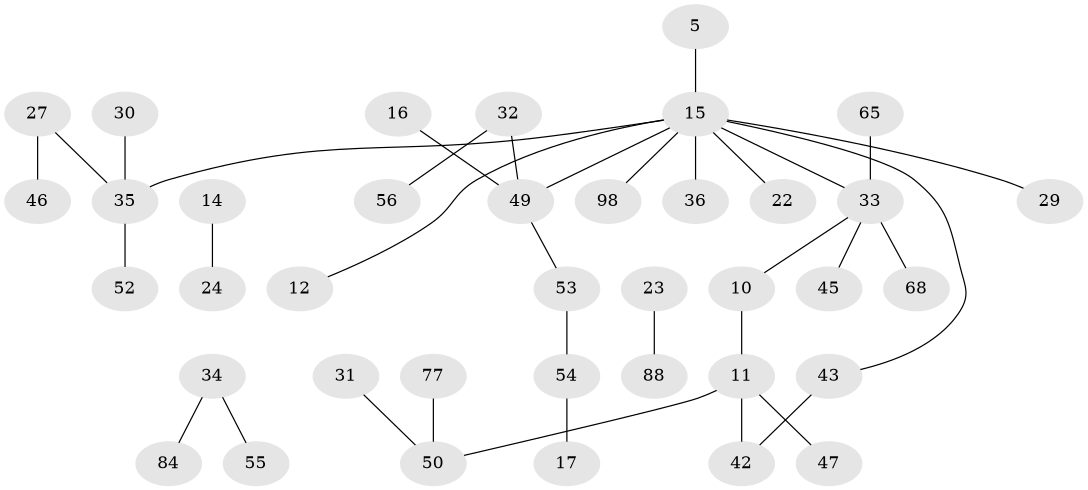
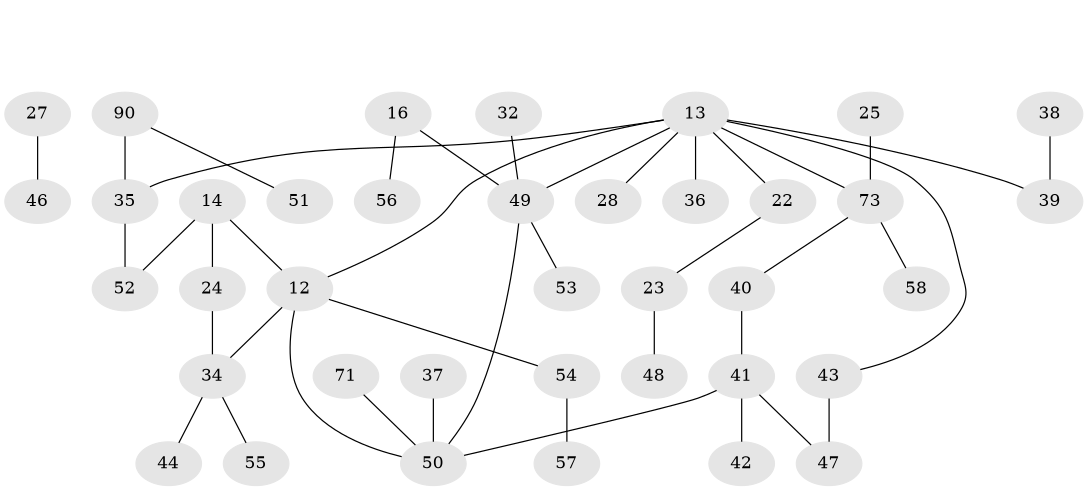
  graph {
    node [color=gray90 style=filled]
-   13 [super="+3" label=15]
+   13 [super="+3"]
    n2 [label=12 super="+4"]
    22
-   28 [label=98]
-   33 [super="+15+18"]
+   28
+   33 [super="+15+18" label=73]
    35 [super="+21"]
    36
-   39 [super="+20" label=29]
+   39 [super="+20"]
    43
    49 [super="+10"]
-   5
    34 [super="+19"]
    50 [super="+9+26+29"]
    54
    23
-   40 [label=10]
-   45
-   58 [label=68]
+   40
+   58
    52
    47
    53
    14 [super="+12"]
    24
    16
-   44 [label=84]
+   44
    55
-   57 [label=17]
-   48 [label=88]
-   25 [label=65]
+   57
+   48
+   25
    27
    46
-   30
-   31
+   30 [label=90]
+   51
+   31 [label=71]
    32
    56
-   41 [label=11]
-   37 [label=77]
+   41
+   37
+   38
    42
    13 -- n2
    13 -- 22
    13 -- 28
    13 -- 33
    13 -- 35
    13 -- 36
    13 -- 39 [weight=2]
    13 -- 43
    13 -- 49 [weight=2]
-   53 -- 54
+   n2 -- 34
+   n2 -- 50
+   n2 -- 54
+   22 -- 23
    33 -- 40
-   33 -- 45
    33 -- 58
    35 -- 52
-   43 -- 42
+   43 -- 47
+   49 -- 50
    49 -- 53
-   5 -- 13
    34 -- 44
    34 -- 55
    54 -- 57
    23 -- 48
    40 -- 41
+   14 -- n2 [weight=2]
+   14 -- 52
    14 -- 24
+   24 -- 34
    16 -- 49
    25 -- 33
-   27 -- 35
    27 -- 46
    30 -- 35 [weight=2]
+   30 -- 51
    31 -- 50
    32 -- 49
-   32 -- 56
+   16 -- 56
    41 -- 50
    41 -- 47
    41 -- 42
    37 -- 50
+   38 -- 39
  }
